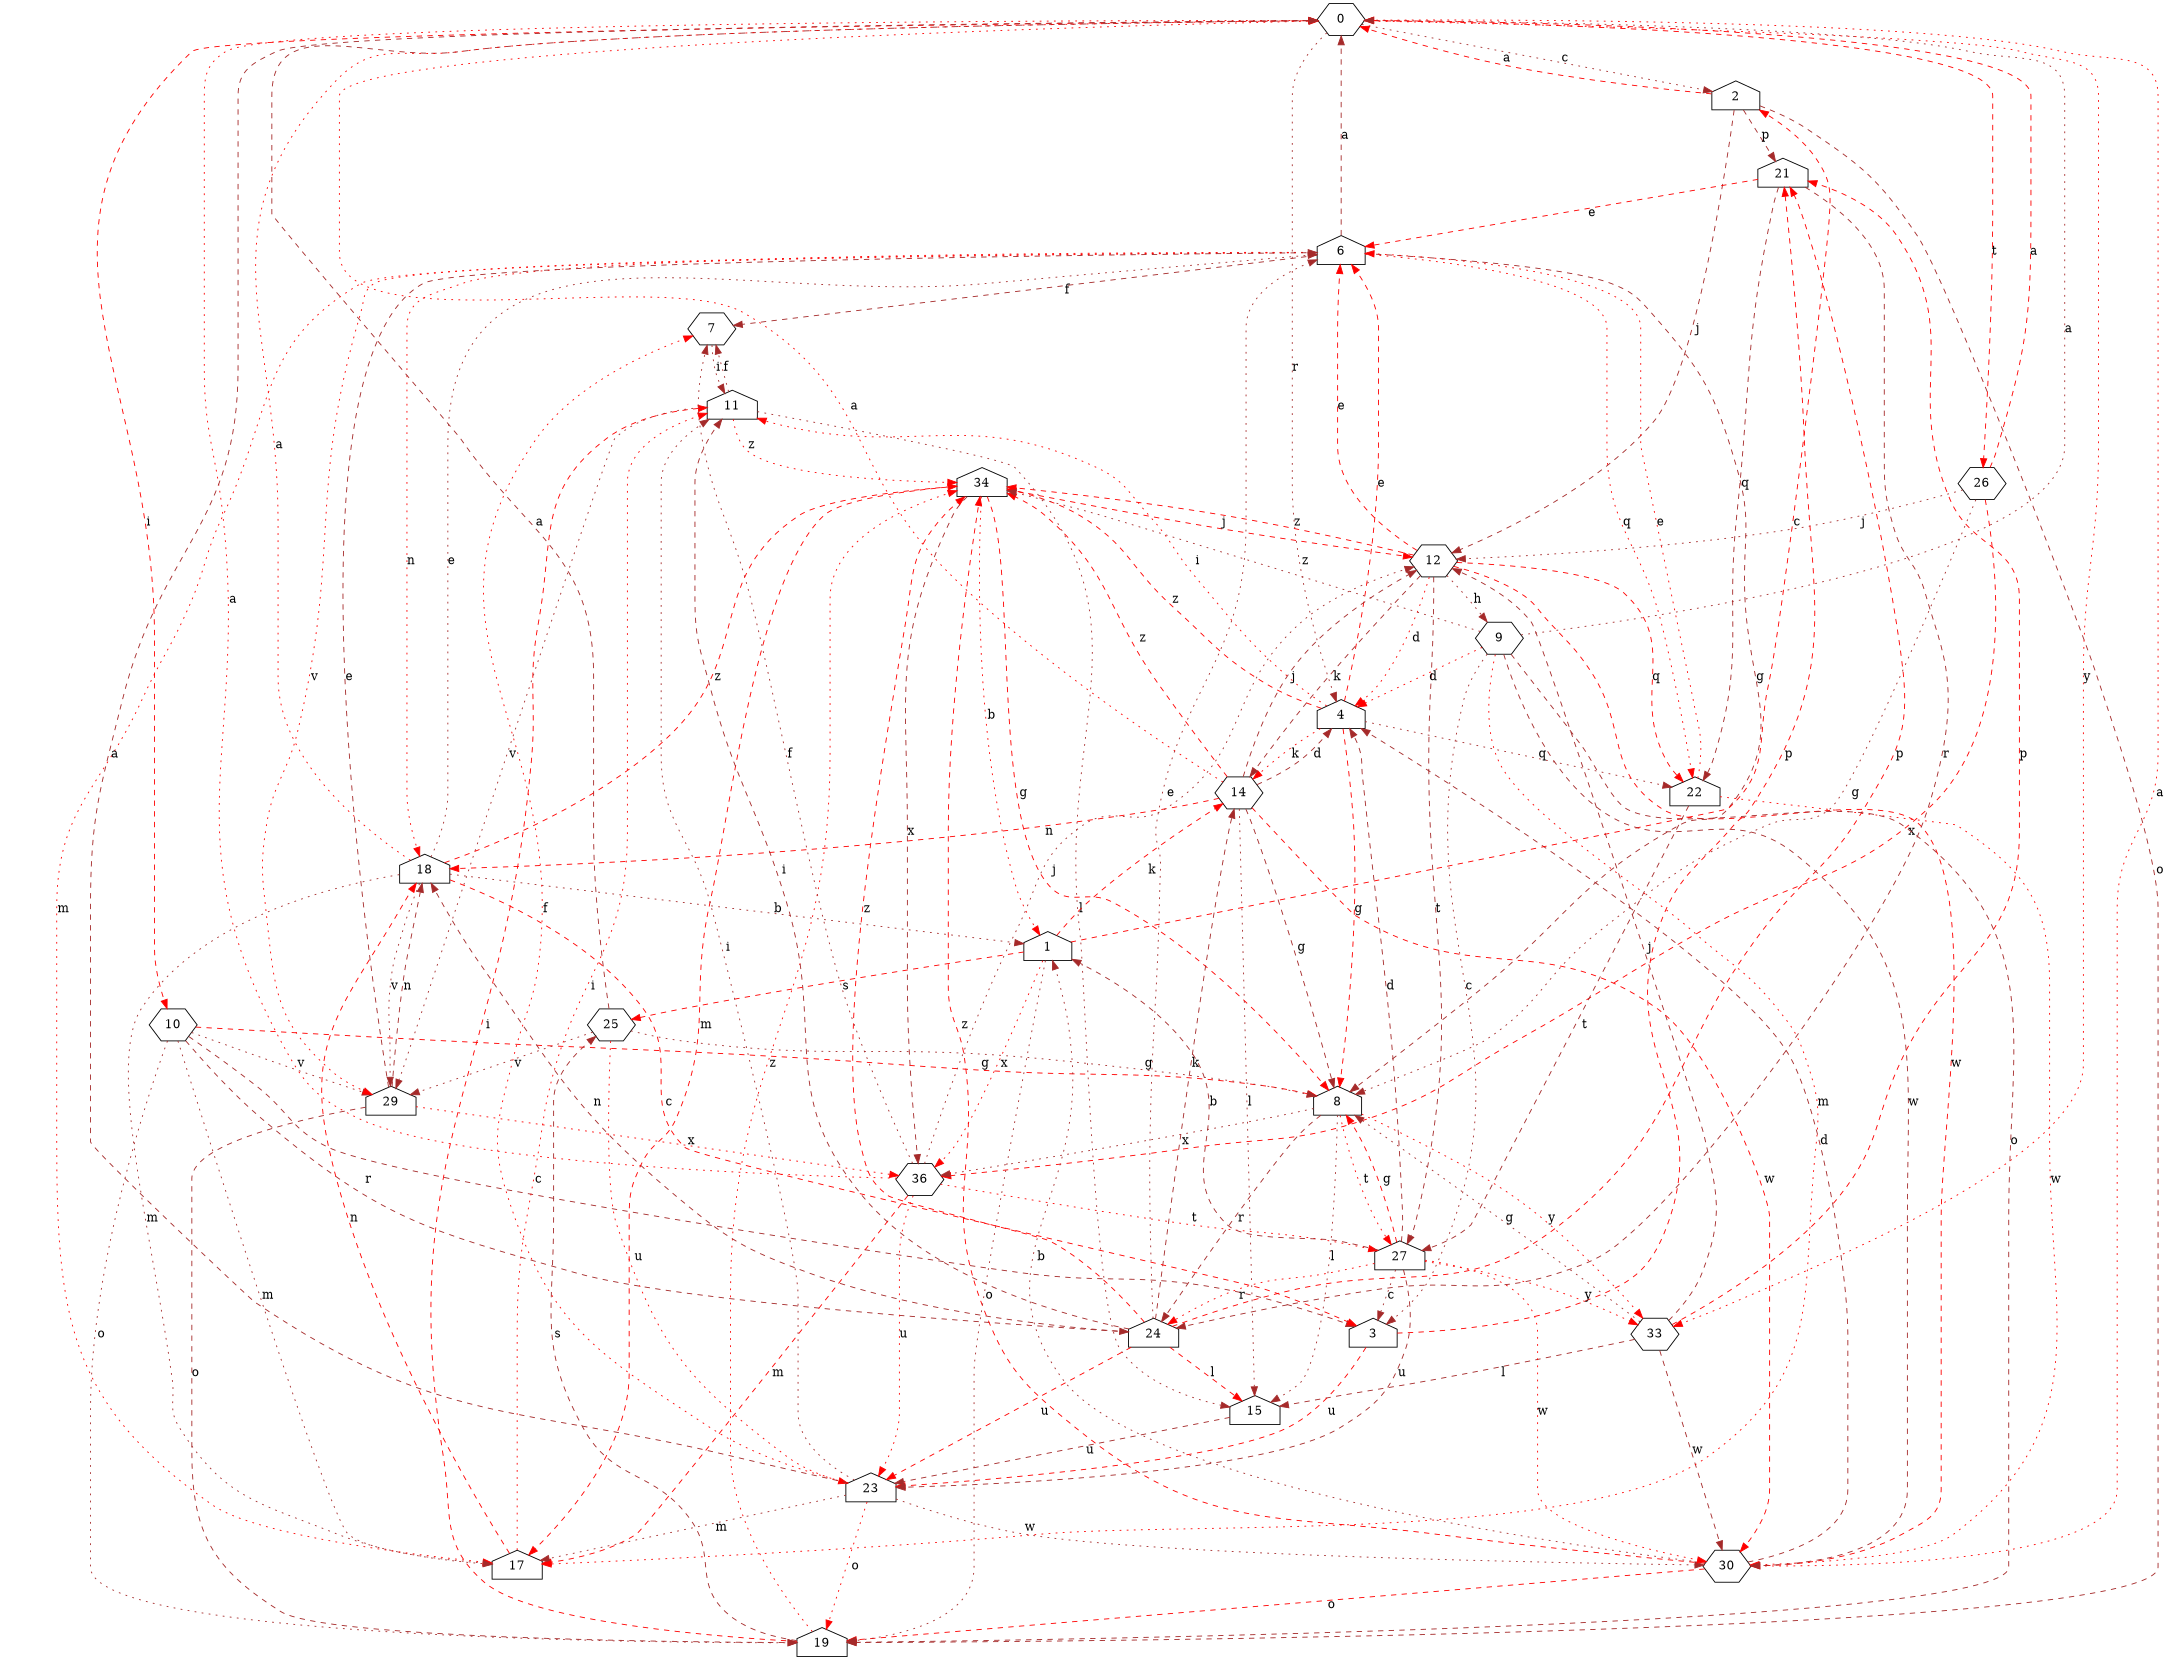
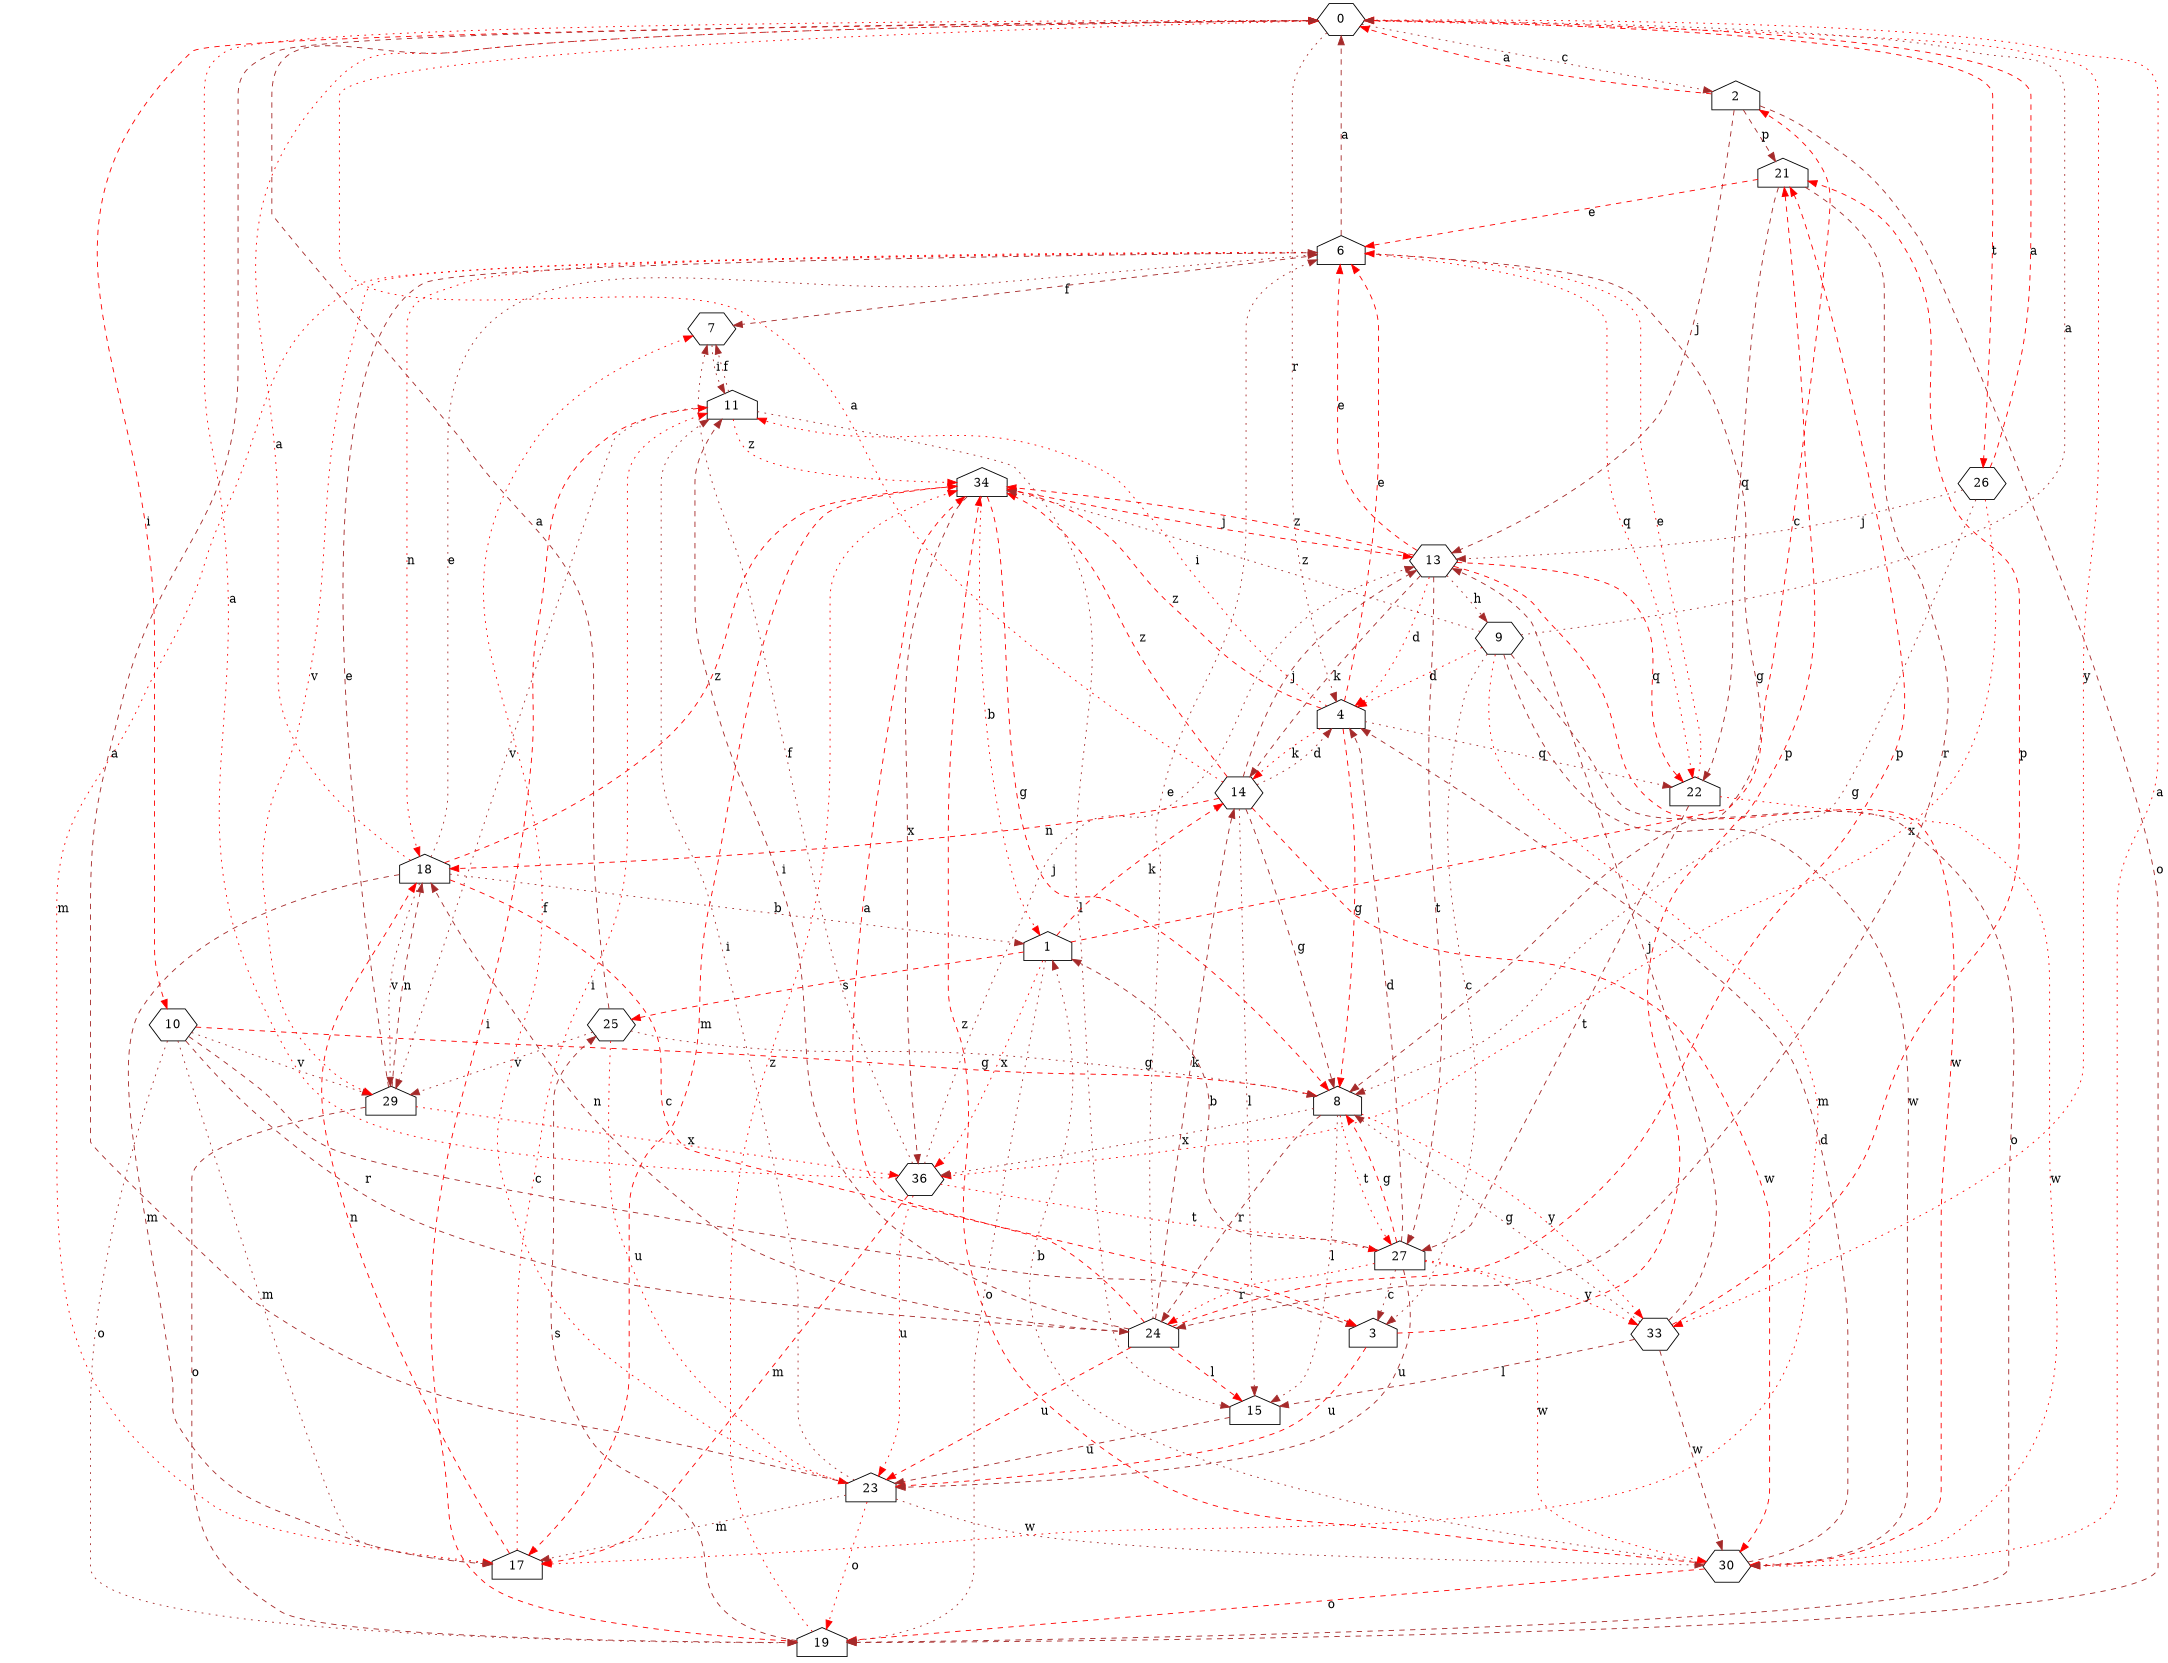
  strict digraph {
    node [shape=house]
    edge [color=brown style=dashed]
    0 [shape=hexagon]
    2
    4
    10 [shape=hexagon]
    26 [shape=hexagon]
    33 [shape=hexagon]
    19
-   12 [shape=hexagon]
+   12 [shape=hexagon label=13]
    21
    14 [shape=hexagon]
    6
    8
    11
    22
    34
    3
    17
    29
    24
    n20 [label=36 shape=hexagon]
    15
    30 [shape=hexagon]
    1
    25 [shape=hexagon]
    18
    n26 [label=23]
    7 [shape=hexagon]
    27
    9 [shape=hexagon]
    0 -> 2 [label=c style=dotted]
    0 -> 4 [label=r style=dotted]
    0 -> 10 [color=red label=i]
    0 -> 26 [color=red label=t]
    0 -> 33 [color=red label=y style=dotted]
    2 -> 0 [color=red label=a]
    2 -> 19 [label=o]
    2 -> 12 [label=j]
    2 -> 21 [label=p]
    4 -> 14 [color=red label=k style=dotted]
    4 -> 6 [color=red label=e]
    4 -> 8 [color=red label=g]
    4 -> 11 [color=red label=i style=dotted]
    4 -> 22 [label=q style=dotted]
    4 -> 34 [color=red label=z]
    10 -> 19 [label=o style=dotted]
    10 -> 8 [color=red label=g]
    10 -> 3 [label=c]
    10 -> 17 [label=m style=dotted]
    10 -> 29 [label=v style=dotted]
    10 -> 24 [label=r]
    26 -> 0 [color=red label=a]
    26 -> 12 [label=j style=dotted]
    26 -> 8 [label=g style=dotted]
-   26 -> n20 [color=red label=x]
+   26 -> n20 [color=red label=x style=dotted]
    33 -> 12 [label=j]
    33 -> 21 [color=red label=p]
    33 -> 8 [label=g style=dotted]
    33 -> 15 [label=l]
    33 -> 30 [label=w]
    19 -> 11 [color=red label=i]
    19 -> 34 [color=red label=z style=dotted]
    19 -> 25 [label=s]
    12 -> 4 [color=red label=d style=dotted]
    12 -> 14 [label=k]
    12 -> 6 [color=red label=e]
    12 -> 22 [color=red label=q]
    12 -> 34 [color=red label=z]
    12 -> 30 [color=red label=w]
    12 -> 27 [label=t]
    12 -> 9 [label=h style=dotted]
    21 -> 6 [color=red label=e]
    21 -> 22 [label=q]
    21 -> 24 [label=r]
    14 -> 0 [color=red label=a style=dotted]
-   14 -> 4 [label=d]
+   14 -> 4 [label=d style=dotted]
    14 -> 12 [label=j]
    14 -> 8 [label=g]
    14 -> 34 [color=red label=z]
    14 -> 15 [label=l style=dotted]
    14 -> 30 [color=red label=w]
    14 -> 18 [color=red label=n]
    6 -> 0 [label=a]
    6 -> 8 [label=g]
    6 -> 22 [color=red label=q style=dotted]
    6 -> 17 [color=red label=m style=dotted]
    6 -> 29 [color=red label=v style=dotted]
    6 -> 18 [color=red label=n style=dotted]
    6 -> 7 [label=f]
    8 -> 33 [color=red label=y style=dotted]
    8 -> 24 [label=r]
    8 -> n20 [label=x style=dotted]
    8 -> 15 [label=l style=dotted]
    8 -> 27 [color=red label=t style=dotted]
    11 -> 34 [color=red label=z style=dotted]
    11 -> 29 [label=v style=dotted]
    11 -> 15 [label=l style=dotted]
    11 -> 7 [label=f style=dotted]
    22 -> 6 [color=red label=e style=dotted]
    22 -> 30 [color=red label=w style=dotted]
    22 -> 27 [label=t]
    34 -> 12 [color=red label=j]
    34 -> 8 [color=red label=g]
    34 -> 17 [color=red label=m]
    34 -> n20 [label=x]
    34 -> 1 [color=red label=b style=dotted]
    3 -> 21 [color=red label=p]
    3 -> n26 [color=red label=u]
    17 -> 11 [color=red label=i style=dotted]
    17 -> 18 [color=red label=n]
    29 -> 19 [label=o]
    29 -> 6 [label=e]
    29 -> n20 [color=red label=x style=dotted]
    29 -> 18 [label=n]
    24 -> 21 [color=red label=p]
    24 -> 14 [label=k]
    24 -> 6 [label=e style=dotted]
    24 -> 11 [label=i]
-   24 -> 34 [color=red label=z]
+   24 -> 34 [color=red label=a]
    24 -> 15 [color=red label=l]
    24 -> 18 [label=n]
    24 -> n26 [color=red label=u]
    n20 -> 0 [color=red label=a style=dotted]
    n20 -> 12 [label=j style=dotted]
    n20 -> 17 [color=red label=m]
    n20 -> n26 [color=red label=u style=dotted]
    n20 -> 7 [label=f style=dotted]
    n20 -> 27 [color=red label=t style=dotted]
    15 -> n26 [label=u]
    30 -> 0 [color=red label=a style=dotted]
    30 -> 4 [label=d]
    30 -> 19 [color=red label=o]
    30 -> 34 [color=red label=z]
    30 -> 1 [label=b style=dotted]
    1 -> 2 [color=red label=c]
    1 -> 19 [label=o style=dotted]
    1 -> 14 [color=red label=k]
    1 -> n20 [color=red label=x style=dotted]
    1 -> 25 [color=red label=s]
    25 -> 0 [label=a]
    25 -> 8 [label=g style=dotted]
    25 -> 29 [label=v style=dotted]
    25 -> n26 [color=red label=u style=dotted]
    18 -> 0 [color=red label=a style=dotted]
    18 -> 6 [label=e style=dotted]
    18 -> 34 [color=red label=z]
    18 -> 3 [color=red label=c]
-   18 -> 17 [label=m style=dotted]
+   18 -> 17 [label=m]
    18 -> 29 [label=v style=dotted]
    18 -> 1 [label=b style=dotted]
    n26 -> 0 [label=a]
    n26 -> 19 [color=red label=o style=dotted]
    n26 -> 11 [label=i style=dotted]
    n26 -> 17 [label=m style=dotted]
    n26 -> 30 [label=w style=dotted]
    n26 -> 7 [color=red label=f style=dotted]
    7 -> 11 [label=i style=dotted]
    27 -> 4 [label=d]
    27 -> 33 [color=red label=y style=dotted]
    27 -> 8 [color=red label=g]
    27 -> 3 [label=c style=dotted]
    27 -> 24 [color=red label=r style=dotted]
    27 -> 30 [color=red label=w style=dotted]
    27 -> 1 [label=b]
    27 -> n26 [label=u]
    9 -> 0 [label=a style=dotted]
    9 -> 4 [color=red label=d style=dotted]
    9 -> 19 [label=o]
    9 -> 34 [label=z style=dotted]
    9 -> 3 [label=c style=dotted]
    9 -> 17 [color=red label=m style=dotted]
    9 -> 30 [label=w]
  }
